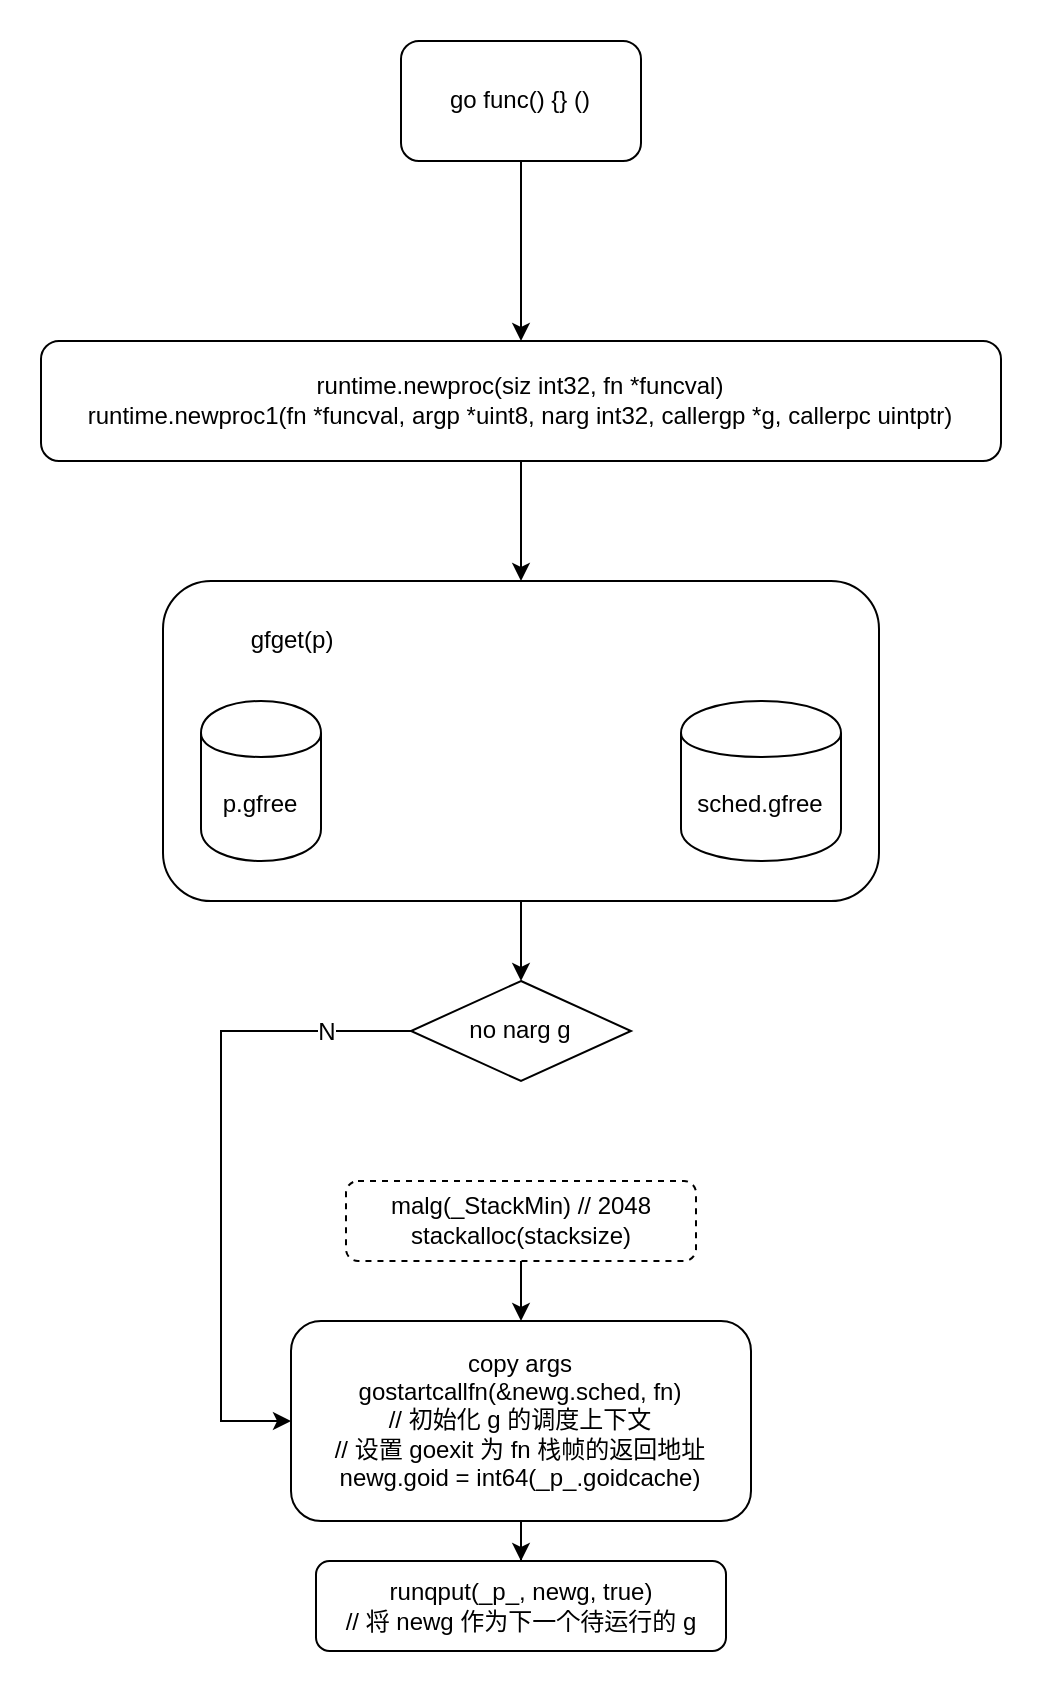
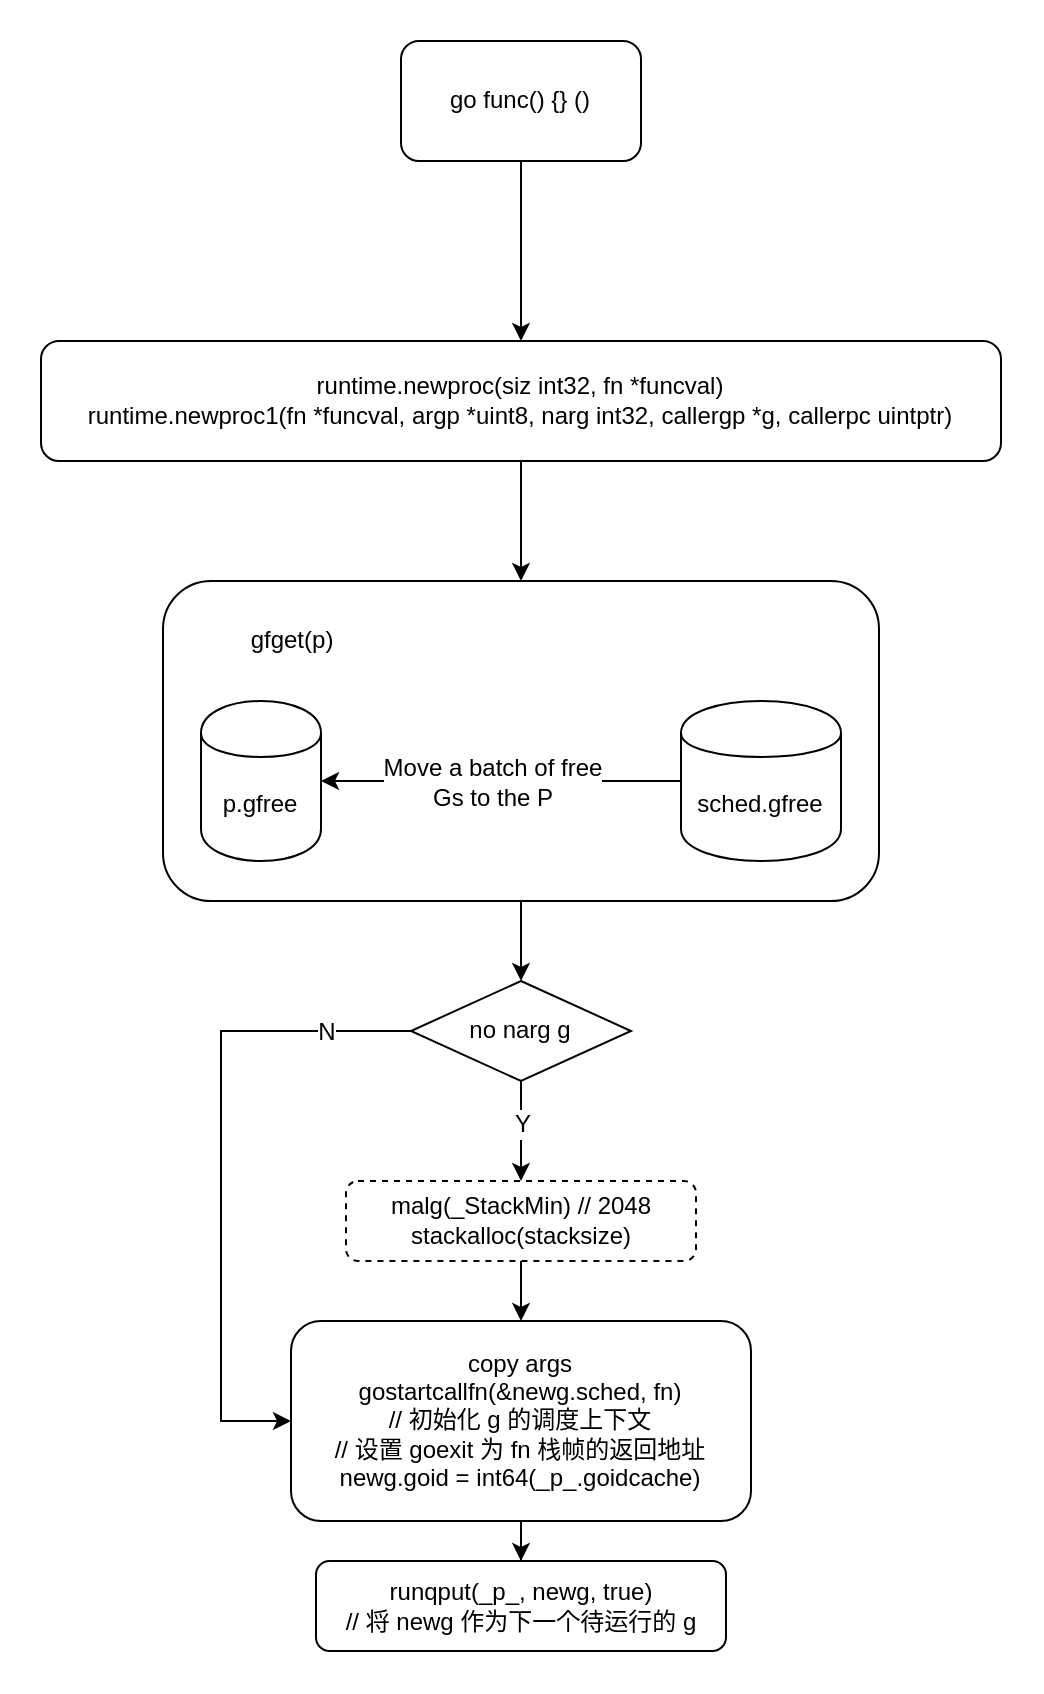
  <mxCell id="0" />
  <mxCell id="1" parent="0" />
  <mxCell id="2" style="edgeStyle=orthogonalEdgeStyle;rounded=0;orthogonalLoop=1;jettySize=auto;html=1;entryX=0.5;entryY=0;entryDx=0;entryDy=0;" edge="1" parent="1" source="3" target="17"><mxGeometry relative="1" as="geometry" /></mxCell>
  <mxCell id="3" value="" style="rounded=1;whiteSpace=wrap;html=1;" vertex="1" parent="1"><mxGeometry x="81" y="290" width="358" height="160" as="geometry" /></mxCell>
  <mxCell id="4" style="edgeStyle=orthogonalEdgeStyle;rounded=0;orthogonalLoop=1;jettySize=auto;html=1;" edge="1" parent="1" source="5" target="7"><mxGeometry relative="1" as="geometry" /></mxCell>
  <mxCell id="5" value="go func() {} ()" style="rounded=1;whiteSpace=wrap;html=1;" vertex="1" parent="1"><mxGeometry x="200" y="20" width="120" height="60" as="geometry" /></mxCell>
  <mxCell id="6" style="edgeStyle=orthogonalEdgeStyle;rounded=0;orthogonalLoop=1;jettySize=auto;html=1;entryX=0.5;entryY=0;entryDx=0;entryDy=0;" edge="1" parent="1" source="7" target="3"><mxGeometry relative="1" as="geometry" /></mxCell>
  <mxCell id="7" value="runtime.newproc(siz int32, fn *funcval)&lt;br&gt;runtime.newproc1(fn *funcval, argp *uint8, narg int32, callergp *g, callerpc uintptr)" style="rounded=1;whiteSpace=wrap;html=1;" vertex="1" parent="1"><mxGeometry x="20" y="170" width="480" height="60" as="geometry" /></mxCell>
  <mxCell id="8" value="p.gfree" style="shape=cylinder;whiteSpace=wrap;html=1;boundedLbl=1;backgroundOutline=1;" vertex="1" parent="1"><mxGeometry x="100" y="350" width="60" height="80" as="geometry" /></mxCell>
+ <mxCell id="9" style="edgeStyle=orthogonalEdgeStyle;rounded=0;orthogonalLoop=1;jettySize=auto;html=1;entryX=1;entryY=0.5;entryDx=0;entryDy=0;" edge="1" parent="1" source="11" target="8"><mxGeometry relative="1" as="geometry" /></mxCell>
+ <mxCell id="10" value="Move a batch of free&lt;br&gt;Gs to the P" style="text;html=1;align=center;verticalAlign=middle;resizable=0;points=[];;labelBackgroundColor=#ffffff;" vertex="1" connectable="0" parent="9"><mxGeometry x="0.069" relative="1" as="geometry"><mxPoint x="1" as="offset" /></mxGeometry></mxCell>
  <mxCell id="11" value="sched.gfree" style="shape=cylinder;whiteSpace=wrap;html=1;boundedLbl=1;backgroundOutline=1;" vertex="1" parent="1"><mxGeometry x="340" y="350" width="80" height="80" as="geometry" /></mxCell>
  <mxCell id="12" value="gfget(p)" style="text;html=1;strokeColor=none;fillColor=none;align=center;verticalAlign=middle;whiteSpace=wrap;rounded=0;" vertex="1" parent="1"><mxGeometry x="125.5" y="310" width="40" height="20" as="geometry" /></mxCell>
+ <mxCell id="13" style="edgeStyle=orthogonalEdgeStyle;rounded=0;orthogonalLoop=1;jettySize=auto;html=1;entryX=0.5;entryY=0;entryDx=0;entryDy=0;" edge="1" parent="1" source="17" target="19"><mxGeometry relative="1" as="geometry" /></mxCell>
+ <mxCell id="14" value="Y" style="text;html=1;align=center;verticalAlign=middle;resizable=0;points=[];;labelBackgroundColor=#ffffff;" vertex="1" connectable="0" parent="13"><mxGeometry x="-0.16" relative="1" as="geometry"><mxPoint as="offset" /></mxGeometry></mxCell>
  <mxCell id="15" style="edgeStyle=orthogonalEdgeStyle;rounded=0;orthogonalLoop=1;jettySize=auto;html=1;entryX=0;entryY=0.5;entryDx=0;entryDy=0;" edge="1" parent="1" source="17" target="21"><mxGeometry relative="1" as="geometry"><Array as="points"><mxPoint x="110" y="515" /><mxPoint x="110" y="710" /></Array></mxGeometry></mxCell>
  <mxCell id="16" value="N" style="text;html=1;align=center;verticalAlign=middle;resizable=0;points=[];;labelBackgroundColor=#ffffff;" vertex="1" connectable="0" parent="15"><mxGeometry x="-0.736" relative="1" as="geometry"><mxPoint as="offset" /></mxGeometry></mxCell>
  <mxCell id="17" value="no narg g" style="rhombus;whiteSpace=wrap;html=1;" vertex="1" parent="1"><mxGeometry x="205" y="490" width="110" height="50" as="geometry" /></mxCell>
  <mxCell id="18" style="edgeStyle=orthogonalEdgeStyle;rounded=0;orthogonalLoop=1;jettySize=auto;html=1;entryX=0.5;entryY=0;entryDx=0;entryDy=0;" edge="1" parent="1" source="19" target="21"><mxGeometry relative="1" as="geometry" /></mxCell>
  <mxCell id="19" value="malg(_StackMin) // 2048&lt;br&gt;stackalloc(stacksize)" style="rounded=1;whiteSpace=wrap;html=1;dashed=1;" vertex="1" parent="1"><mxGeometry x="172.5" y="590" width="175" height="40" as="geometry" /></mxCell>
  <mxCell id="20" style="edgeStyle=orthogonalEdgeStyle;rounded=0;orthogonalLoop=1;jettySize=auto;html=1;entryX=0.5;entryY=0;entryDx=0;entryDy=0;" edge="1" parent="1" source="21" target="22"><mxGeometry relative="1" as="geometry" /></mxCell>
  <mxCell id="21" value="copy args&lt;br&gt;gostartcallfn(&amp;amp;newg.sched, fn)&lt;br&gt;// 初始化 g 的调度上下文&lt;br&gt;// 设置 goexit 为 fn 栈帧的返回地址&lt;br&gt;newg.goid = int64(_p_.goidcache)" style="rounded=1;whiteSpace=wrap;html=1;" vertex="1" parent="1"><mxGeometry x="145" y="660" width="230" height="100" as="geometry" /></mxCell>
  <mxCell id="22" value="runqput(_p_, newg, true)&lt;br&gt;// 将 newg 作为下一个待运行的 g" style="rounded=1;whiteSpace=wrap;html=1;" vertex="1" parent="1"><mxGeometry x="157.5" y="780" width="205" height="45" as="geometry" /></mxCell>
